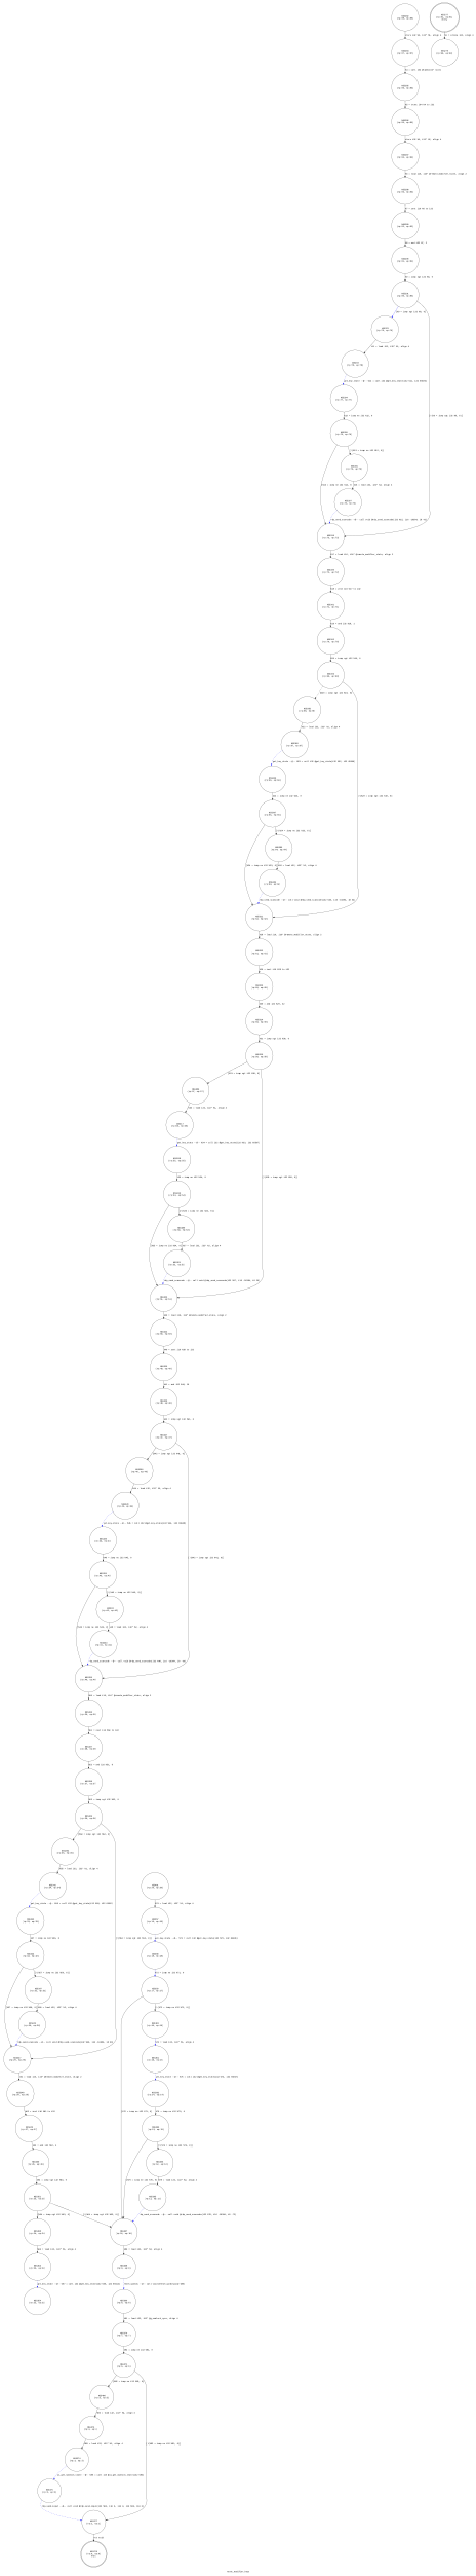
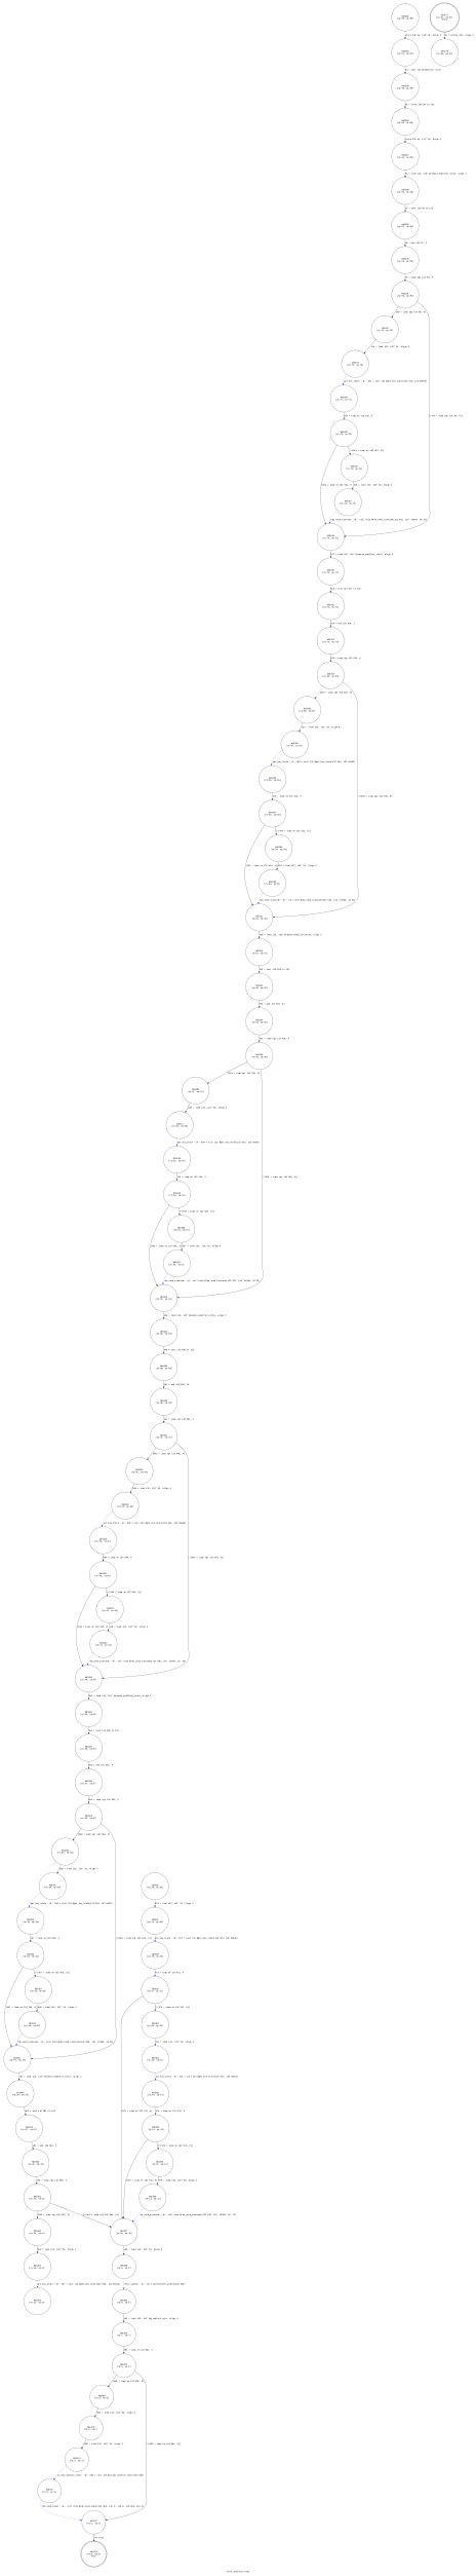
  digraph {
    fontname="Liberation Mono"
    label=reset_modifier_keys
    node [fontname="Liberation Mono" shape=circle]
    edge [fontname="Liberation Mono"]
    n1 [label="N55276\n(rp:0, ep:0)\nexit" shape=doublecircle]
    n2 [label="N55277\n(rp:91, ep:91)\nentry" shape=doublecircle]
    n3 [label="N55279\n(rp:90, ep:90)"]
    n4 [label="N55282\n(rp:88, ep:88)"]
    n5 [label="N55284\n(rp:87, ep:87)"]
    n6 [label="N55285\n(rp:86, ep:86)"]
    n7 [label="N55286\n(rp:85, ep:85)"]
    n8 [label="N55287\n(rp:84, ep:84)"]
    n9 [label="N55288\n(rp:83, ep:83)"]
    n10 [label="N55289\n(rp:82, ep:82)"]
    n11 [label="N55290\n(rp:81, ep:81)"]
    n12 [label="N55291\n(rp:80, ep:80)"]
    n13 [label="N55378\n(rp:79, ep:79)"]
    n14 [label="N55299\n(rp:73, ep:73)"]
    n15 [label="N55293\n(rp:78, ep:78)"]
    n16 [label="N55300\n(rp:72, ep:72)"]
    n17 [label="N55294\n(rp:77, ep:77)"]
    n18 [label="N55301\n(rp:71, ep:71)"]
    n19 [label="N55295\n(rp:76, ep:76)"]
    n20 [label="N55381\n(rp:75, ep:75)"]
    n21 [label="N55297\n(rp:74, ep:74)"]
    n22 [label="N55302\n(rp:70, ep:70)"]
    n23 [label="N55303\n(rp:69, ep:69)"]
    n24 [label="N55382\n(rp:68, ep:68)"]
    n25 [label="N55311\n(rp:62, ep:62)"]
    n26 [label="N55305\n(rp:67, ep:67)"]
    n27 [label="N55312\n(rp:61, ep:61)"]
    n28 [label="N55306\n(rp:66, ep:66)"]
    n29 [label="N53313\n(rp:60, ep:60)"]
    n30 [label="N55307\n(rp:65, ep:65)"]
    n31 [label="N55385\n(rp:64, ep:64)"]
    n32 [label="N55309\n(rp:63, ep:63)"]
    n33 [label="N55314\n(rp:59, ep:59)"]
    n34 [label="N55315\n(rp:58, ep:58)"]
    n35 [label="N55386\n(rp:57, ep:57)"]
    n36 [label="N55323\n(rp:51, ep:51)"]
    n37 [label="N55317\n(rp:56, ep:56)"]
    n38 [label="N55324\n(rp:50, ep:50)"]
    n39 [label="N55318\n(rp:55, ep:55)"]
    n40 [label="N55325\n(rp:49, ep:49)"]
    n41 [label="N55319\n(rp:54, ep:54)"]
    n42 [label="N55389\n(rp:53, ep:53)"]
    n43 [label="N55321\n(rp:52, ep:52)"]
    n44 [label="N55326\n(rp:48, ep:48)"]
    n45 [label="N55327\n(rp:47, ep:47)"]
    n46 [label="N55390\n(rp:46, ep:46)"]
    n47 [label="N55335\n(rp:40, ep:40)"]
    n48 [label="N55329\n(rp:45, ep:45)"]
    n49 [label="N55336\n(rp:39, ep:39)"]
    n50 [label="N55330\n(rp:44, ep:44)"]
    n51 [label="N55337\n(rp:38, ep:38)"]
    n52 [label="N55331\n(rp:43, ep:43)"]
    n53 [label="N55393\n(rp:42, ep:42)"]
    n54 [label="N55333\n(rp:41, ep:41)"]
    n55 [label="N55338\n(rp:37, ep:37)"]
    n56 [label="N55339\n(rp:36, ep:36)"]
    n57 [label="N55394\n(rp:35, ep:35)"]
    n58 [label="N55347\n(rp:29, ep:29)"]
    n59 [label="N55341\n(rp:34, ep:34)"]
    n60 [label="N55348\n(rp:28, ep:28)"]
    n61 [label="N55342\n(rp:33, ep:33)"]
    n62 [label="N55349\n(rp:27, ep:27)"]
    n63 [label="N55343\n(rp:32, ep:32)"]
    n64 [label="N55397\n(rp:31, ep:31)"]
    n65 [label="N55345\n(rp:30, ep:30)"]
    n66 [label="N55350\n(rp:26, ep:26)"]
    n67 [label="N55351\n(rp:25, ep:25)"]
    n68 [label="N55398\n(rp:24, ep:24)"]
    n69 [label="N55367\n(rp:10, ep:10)"]
    n70 [label="N55353\n(rp:23, ep:23)"]
    n71 [label="N55368\n(rp:9, ep:9)"]
    n72 [label="N55354\n(rp:22, ep:22)"]
    n73 [label="N55369\n(rp:8, ep:8)"]
    n74 [label="N55401\n(rp:20, ep:20)"]
    n75 [label="N55357\n(rp:19, ep:19)"]
    n76 [label="N55358\n(rp:18, ep:18)"]
    n77 [label="N55359\n(rp:17, ep:17)"]
    n78 [label="N55403\n(rp:16, ep:16)"]
    n79 [label="N55361\n(rp:15, ep:15)"]
    n80 [label="N55362\n(rp:14, ep:14)"]
    n81 [label="N55363\n(rp:13, ep:13)"]
    n82 [label="N55405\n(rp:12, ep:12)"]
    n83 [label="N55365\n(rp:11, ep:11)"]
    n84 [label="N55370\n(rp:7, ep:7)"]
    n85 [label="N55371\n(rp:6, ep:6)"]
    n86 [label="N55406\n(rp:5, ep:5)"]
    n87 [label="N55377\n(rp:1, ep:1)"]
    n88 [label="N55373\n(rp:4, ep:4)"]
    n89 [label="N55374\n(rp:3, ep:3)"]
    n90 [label="N55375\n(rp:2, ep:2)"]
    n2 -> n3 [label="%1 = alloca i32, align 4"]
    n4 -> n5 [label="store i32 %3, i32* %1, align 4"]
    n5 -> n6 [label="%4 = call i64 @time(i64* null)"]
    n6 -> n7 [label="%5 = trunc i64 %4 to i32"]
    n7 -> n8 [label="store i32 %5, i32* %2, align 4"]
    n8 -> n9 [label="%6 = load i16, i16* @remote_modifier_state, align 2"]
    n9 -> n10 [label="%7 = zext i16 %6 to i32"]
    n10 -> n11 [label="%8 = and i32 %7, 2"]
    n11 -> n12 [label="%9 = icmp sgt i32 %8, 0"]
-   n12 -> n13 [label="[%9 = icmp sgt i32 %8, 0]" color=blue]
+   n12 -> n13 [label="[%9 = icmp sgt i32 %8, 0]"]
    n12 -> n14 [label="[!(%9 = icmp sgt i32 %8, 0)]"]
    n13 -> n15 [label="%11 = load i32, i32* %1, align 4"]
    n14 -> n16 [label="%17 = load i16, i16* @remote_modifier_state, align 2"]
    n15 -> n17 [color=blue label="get_key_state --@-- %12 = call i32 @get_key_state(i32 %11, i32 65505)" style=dashed]
    n16 -> n18 [label="%18 = zext i16 %17 to i32"]
    n17 -> n19 [label="%13 = icmp ne i32 %12, 0"]
    n18 -> n22 [label="%19 = and i32 %18, 1"]
    n19 -> n14 [label="[%13 = icmp ne i32 %12, 0]"]
    n19 -> n20 [label="[!(%13 = icmp ne i32 %12, 0)]"]
    n20 -> n21 [label="%15 = load i32, i32* %2, align 4"]
    n21 -> n14 [color=blue label="rdp_send_scancode --@-- call void @rdp_send_scancode(i32 %15, i16 -16384, i8 42)" style=dashed]
    n22 -> n23 [label="%20 = icmp sgt i32 %19, 0"]
    n23 -> n24 [label="[%20 = icmp sgt i32 %19, 0]" style=dashed]
    n23 -> n25 [label="[!(%20 = icmp sgt i32 %19, 0)]"]
    n24 -> n26 [label="%22 = load i32, i32* %1, align 4"]
    n25 -> n27 [label="%28 = load i16, i16* @remote_modifier_state, align 2"]
    n26 -> n28 [color=blue label="get_key_state --@-- %23 = call i32 @get_key_state(i32 %22, i32 65506)" style=dashed]
    n27 -> n29 [label="%29 = zext i16 %28 to i32"]
    n28 -> n30 [label="%24 = icmp ne i32 %23, 0"]
    n29 -> n33 [label="%30 = and i32 %29, 32"]
    n30 -> n25 [label="[%24 = icmp ne i32 %23, 0]"]
    n30 -> n31 [label="[!(%24 = icmp ne i32 %23, 0)]"]
    n31 -> n32 [label="%26 = load i32, i32* %2, align 4"]
    n32 -> n25 [color=blue label="rdp_send_scancode --@-- call void @rdp_send_scancode(i32 %26, i16 -16384, i8 54)" style=dashed]
    n33 -> n34 [label="%31 = icmp sgt i32 %30, 0"]
    n34 -> n35 [label="[%31 = icmp sgt i32 %30, 0]"]
    n34 -> n36 [label="[!(%31 = icmp sgt i32 %30, 0)]"]
    n35 -> n37 [label="%33 = load i32, i32* %1, align 4"]
    n36 -> n38 [label="%39 = load i16, i16* @remote_modifier_state, align 2"]
    n37 -> n39 [color=blue label="get_key_state --@-- %34 = call i32 @get_key_state(i32 %33, i32 65507)" style=dashed]
    n38 -> n40 [label="%40 = zext i16 %39 to i32"]
    n39 -> n41 [label="%35 = icmp ne i32 %34, 0"]
    n40 -> n44 [label="%41 = and i32 %40, 16"]
    n41 -> n36 [label="[%35 = icmp ne i32 %34, 0]"]
    n41 -> n42 [label="[!(%35 = icmp ne i32 %34, 0)]"]
    n42 -> n43 [label="%37 = load i32, i32* %2, align 4"]
    n43 -> n36 [color=blue label="rdp_send_scancode --@-- call void @rdp_send_scancode(i32 %37, i16 -16384, i8 29)" style=dashed]
    n44 -> n45 [label="%42 = icmp sgt i32 %41, 0"]
    n45 -> n46 [label="[%42 = icmp sgt i32 %41, 0]"]
    n45 -> n47 [label="[!(%42 = icmp sgt i32 %41, 0)]"]
    n46 -> n48 [label="%44 = load i32, i32* %1, align 4"]
    n47 -> n49 [label="%50 = load i16, i16* @remote_modifier_state, align 2"]
    n48 -> n50 [color=blue label="get_key_state --@-- %45 = call i32 @get_key_state(i32 %44, i32 65508)" style=dashed]
    n49 -> n51 [label="%51 = zext i16 %50 to i32"]
    n50 -> n52 [label="%46 = icmp ne i32 %45, 0"]
    n51 -> n55 [label="%52 = and i32 %51, 8"]
    n52 -> n47 [label="[%46 = icmp ne i32 %45, 0]"]
    n52 -> n53 [label="[!(%46 = icmp ne i32 %45, 0)]"]
    n53 -> n54 [label="%48 = load i32, i32* %2, align 4"]
    n54 -> n47 [color=blue label="rdp_send_scancode --@-- call void @rdp_send_scancode(i32 %48, i16 -16384, i8 -99)" style=dashed]
    n55 -> n56 [label="%53 = icmp sgt i32 %52, 0"]
    n56 -> n57 [label="[%53 = icmp sgt i32 %52, 0]"]
    n56 -> n58 [label="[!(%53 = icmp sgt i32 %52, 0)]"]
    n57 -> n59 [label="%55 = load i32, i32* %1, align 4"]
    n58 -> n60 [label="%61 = load i16, i16* @remote_modifier_state, align 2"]
    n59 -> n61 [color=blue label="get_key_state --@-- %56 = call i32 @get_key_state(i32 %55, i32 65513)" style=dashed]
    n60 -> n62 [label="%62 = zext i16 %61 to i32"]
    n61 -> n63 [label="%57 = icmp ne i32 %56, 0"]
    n62 -> n66 [label="%63 = and i32 %62, 4"]
    n63 -> n58 [label="[%57 = icmp ne i32 %56, 0]"]
    n63 -> n64 [label="[!(%57 = icmp ne i32 %56, 0)]"]
    n64 -> n65 [label="%59 = load i32, i32* %2, align 4"]
    n65 -> n58 [color=blue label="rdp_send_scancode --@-- call void @rdp_send_scancode(i32 %59, i16 -16384, i8 56)" style=dashed]
    n66 -> n67 [label="%64 = icmp sgt i32 %63, 0"]
    n67 -> n68 [label="[%64 = icmp sgt i32 %63, 0]"]
    n67 -> n69 [label="[!(%64 = icmp sgt i32 %63, 0)]"]
    n68 -> n70 [label="%66 = load i32, i32* %1, align 4"]
    n69 -> n71 [label="%80 = load i32, i32* %2, align 4"]
    n70 -> n72 [color=blue label="get_key_state --@-- %67 = call i32 @get_key_state(i32 %66, i32 65514)" style=dashed]
    n71 -> n73 [color=blue label="reset_winkey --@-- call void @reset_winkey(i32 %80)" style=dashed]
    n73 -> n84 [label="%81 = load i32, i32* @g_numlock_sync, align 4"]
    n74 -> n75 [label="%70 = load i32, i32* %1, align 4"]
    n75 -> n76 [color=blue label="get_key_state --@-- %71 = call i32 @get_key_state(i32 %70, i32 65406)" style=dashed]
    n76 -> n77 [color=blue label="%72 = icmp ne i32 %71, 0"]
    n77 -> n69 [label="[%72 = icmp ne i32 %71, 0]"]
    n77 -> n78 [label="[!(%72 = icmp ne i32 %71, 0)]"]
    n78 -> n79 [color=blue label="%74 = load i32, i32* %1, align 4"]
    n79 -> n80 [color=blue label="get_key_state --@-- %75 = call i32 @get_key_state(i32 %74, i32 65027)" style=dashed]
    n80 -> n81 [label="%76 = icmp ne i32 %75, 0"]
    n81 -> n69 [label="[%76 = icmp ne i32 %75, 0]"]
    n81 -> n82 [label="[!(%76 = icmp ne i32 %75, 0)]"]
    n82 -> n83 [label="%78 = load i32, i32* %2, align 4"]
    n83 -> n69 [color=blue label="rdp_send_scancode --@-- call void @rdp_send_scancode(i32 %78, i16 -16384, i8 -72)" style=dashed]
    n84 -> n85 [label="%82 = icmp ne i32 %81, 0"]
    n85 -> n86 [label="[%82 = icmp ne i32 %81, 0]"]
    n85 -> n87 [label="[!(%82 = icmp ne i32 %81, 0)]"]
    n86 -> n88 [label="%84 = load i32, i32* %2, align 4"]
    n87 -> n1 [label="ret void"]
    n88 -> n89 [label="%85 = load i32, i32* %1, align 4"]
    n89 -> n90 [color=blue label="ui_get_numlock_state --@-- %86 = call i16 @ui_get_numlock_state(i32 %85)" style=dashed]
    n90 -> n87 [color=blue label="rdp_send_input --@-- call void @rdp_send_input(i32 %84, i16 0, i16 0, i16 %86, i16 0)" style=dashed]
  }
